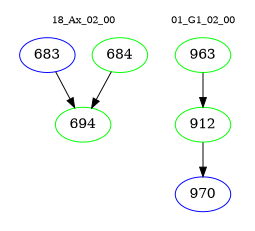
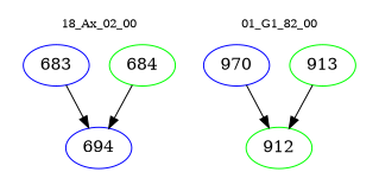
  digraph {
    node [color=green]
    edge [color=black]
    n1 [label=684]
    n2 [color=blue label=683]
-   n3 [label=694]
-   n4 [label=963]
+   n3 [color=blue label=694]
+   n4 [label=913]
    n5 [label=912]
    n6 [color=blue label=970]
    subgraph cluster_1 {
      color=white
      fontsize=10
      label="18_Ax_02_00"
      n1
      n2
      n3
    }
    subgraph cluster_2 {
      color=white
      fontsize=10
-     label="01_G1_02_00"
+     label="01_G1_82_00"
      n4
      n5
      n6
    }
    n1 -> n3
    n2 -> n3
    n4 -> n5
-   n5 -> n6
+   n6 -> n5
  }
